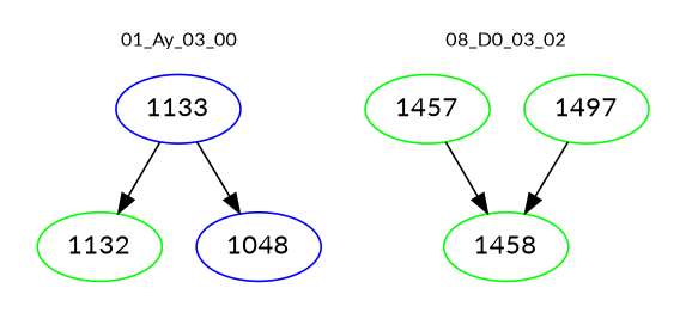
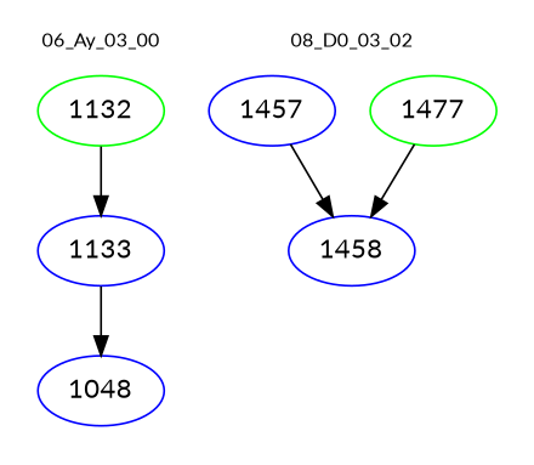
  digraph {
    fontname=Lato
    node [color=blue fontname=Lato]
    edge [color=black fontname=Lato]
    n1 [color=green label=1132]
    n2 [label=1133]
    n3 [label=1048]
-   n4 [color=green label=1497]
-   n5 [color=green label=1458]
-   n6 [color=green label=1457]
+   n4 [color=green label=1477]
+   n5 [label=1458]
+   n6 [label=1457]
    subgraph cluster_1 {
      color=white
      fontsize=10
-     label="01_Ay_03_00"
+     label="06_Ay_03_00"
      n1
      n2
      n3
    }
    subgraph cluster_2 {
      color=white
      fontsize=10
      label="08_D0_03_02"
      n4
      n5
      n6
    }
-   n2 -> n1
+   n1 -> n2
    n2 -> n3
    n4 -> n5
    n6 -> n5
  }
